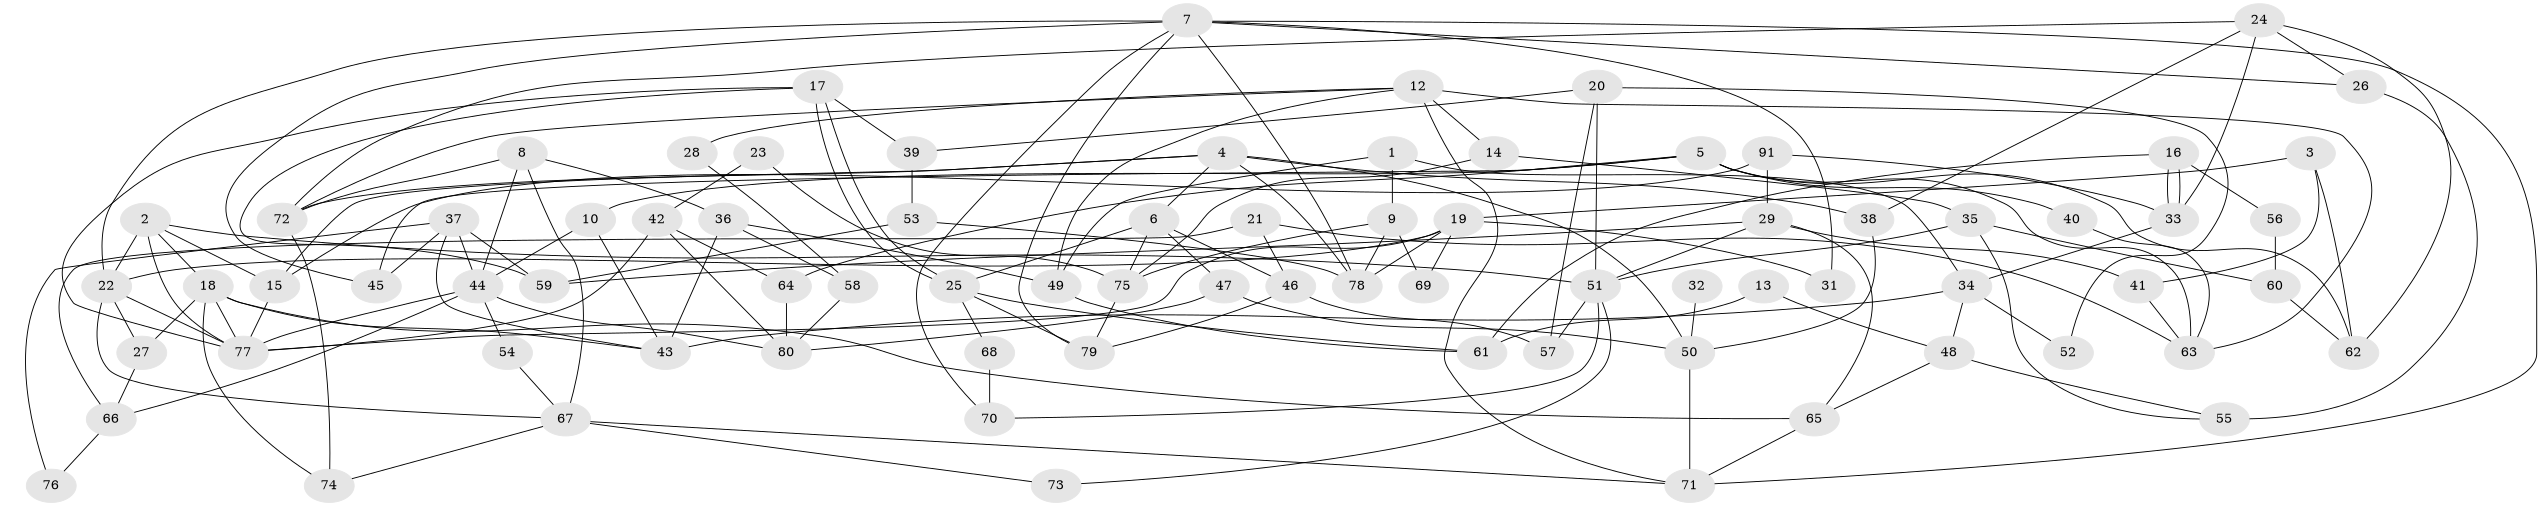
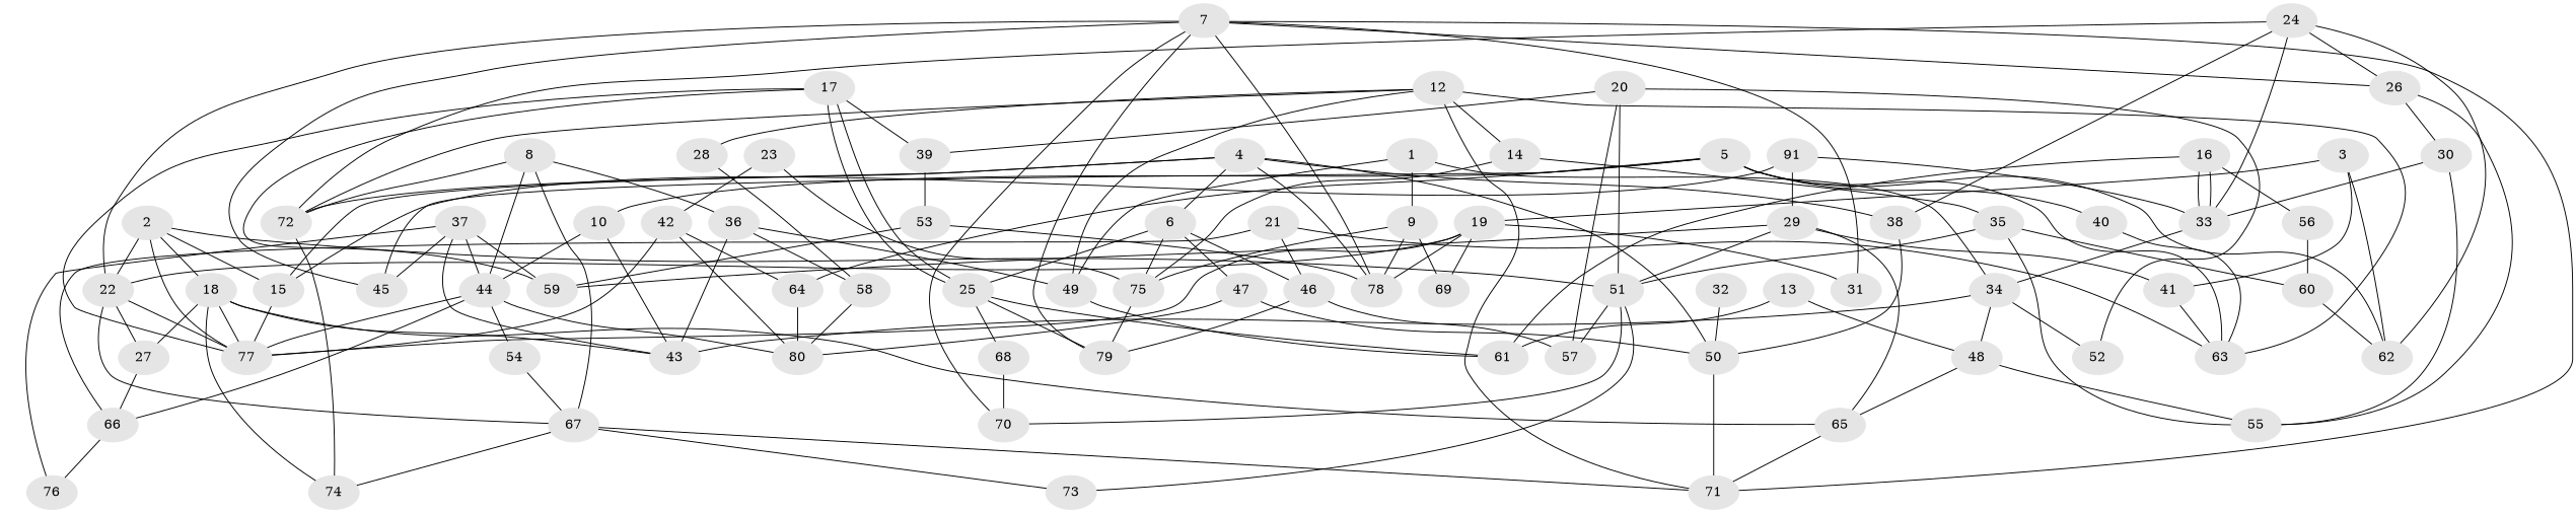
  graph {
    node [color=gray90 style=filled]
    1
    9
    34
    49
    78
    75
    69
    43
    48
    52
    61
    2
    15
    18
    22
    51
    77
    27
    65
    74
    67
    70
    57
    73
    3
    19
    41
    62
    31
    63
    4
    6
    38
    50
    72
    25
    46
    47
    71
    5
    10
    40
    45
    64
    44
    80
    79
    68
    7
    26
+   30
    55
    8
    36
    58
    66
    54
    n58 [label=91]
    29
    33
    59
    12
    14
    28
    35
    13
    60
    16
    56
    17
    39
    53
    20
    21
    76
    32
    23
    42
    24
    37
    1 -- 9
    1 -- 34
    1 -- 49
    9 -- 78
    9 -- 75
    9 -- 69
    34 -- 43
    34 -- 48
    34 -- 52
    49 -- 61
    75 -- 79
    48 -- 65
    48 -- 55
    2 -- 15
    2 -- 18
    2 -- 22
    2 -- 51
    2 -- 77
    15 -- 77
    18 -- 43
    18 -- 77
    18 -- 27
    18 -- 65
    18 -- 74
    22 -- 77
    22 -- 27
    22 -- 67
    51 -- 70
    51 -- 57
    51 -- 73
    27 -- 66
    65 -- 71
    67 -- 74
    67 -- 73
    67 -- 71
    3 -- 19
    3 -- 41
    3 -- 62
    19 -- 78
    19 -- 69
    19 -- 22
    19 -- 77
    19 -- 31
    41 -- 63
    4 -- 78
    4 -- 15
    4 -- 6
    4 -- 38
    4 -- 50
    4 -- 72
    6 -- 75
    6 -- 25
    6 -- 46
    6 -- 47
    38 -- 50
    50 -- 71
    72 -- 74
    25 -- 61
    25 -- 79
    25 -- 68
    46 -- 57
    46 -- 79
    47 -- 50
    47 -- 80
    5 -- 62
    5 -- 63
    5 -- 10
    5 -- 40
    5 -- 45
    5 -- 64
    10 -- 43
    10 -- 44
    40 -- 63
    64 -- 80
    44 -- 77
    44 -- 80
    44 -- 66
    44 -- 54
    68 -- 70
    7 -- 78
    7 -- 22
    7 -- 70
    7 -- 31
    7 -- 71
    7 -- 45
    7 -- 79
    7 -- 26
+   26 -- 30
    26 -- 55
+   30 -- 55
+   30 -- 33
    8 -- 67
    8 -- 72
    8 -- 44
    8 -- 36
    36 -- 49
    36 -- 43
    36 -- 58
    58 -- 80
    66 -- 76
    54 -- 67
    n58 -- 15
    n58 -- 29
    n58 -- 33
    29 -- 51
    29 -- 65
    29 -- 41
    29 -- 59
    33 -- 34
    12 -- 49
    12 -- 63
    12 -- 72
    12 -- 71
    12 -- 14
    12 -- 28
    14 -- 75
    14 -- 35
    28 -- 58
    35 -- 51
    35 -- 55
    35 -- 60
    13 -- 48
    13 -- 61
    60 -- 62
    16 -- 61
    16 -- 33
    16 -- 33
    16 -- 56
    56 -- 60
    17 -- 77
    17 -- 25
    17 -- 25
    17 -- 59
    17 -- 39
    39 -- 53
    53 -- 78
    53 -- 59
    20 -- 52
    20 -- 51
    20 -- 57
    20 -- 39
    21 -- 63
    21 -- 46
    21 -- 66
    32 -- 50
    23 -- 75
    23 -- 42
    42 -- 77
    42 -- 64
    42 -- 80
    24 -- 62
    24 -- 38
    24 -- 72
    24 -- 26
    24 -- 33
    37 -- 43
    37 -- 45
    37 -- 44
    37 -- 59
    37 -- 76
  }
